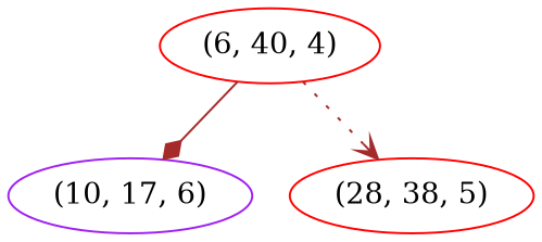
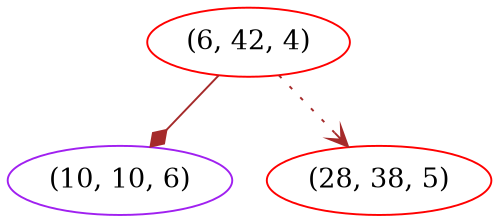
  digraph {
    node [color=red]
    edge [color=brown]
-   "(10, 17, 6)" [color=purple]
-   "(6, 40, 4)"
+   "(10, 17, 6)" [color=purple label="(10, 10, 6)"]
+   "(6, 40, 4)" [label="(6, 42, 4)"]
    n3 [label="(28, 38, 5)"]
    "(6, 40, 4)" -> "(10, 17, 6)" [arrowhead=diamond style=solid]
    "(6, 40, 4)" -> n3 [arrowhead=vee style=dotted]
  }
